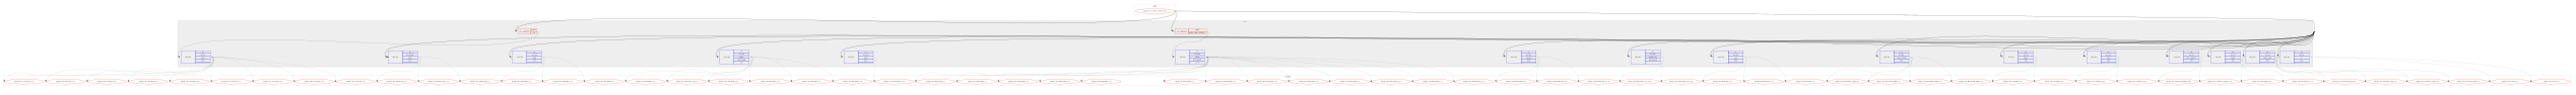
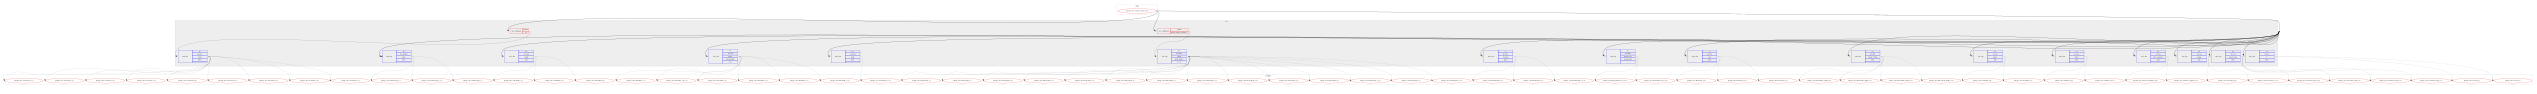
  digraph {
    compound=true
    concentrate=true
    fontname="Playfair Display"
    fontsize=10
    newrank=true
    rankdir=TB
    ranksep=1.5
    node [color=red fontname="Playfair Display" fontsize=10]
    edge [arrowhead=vee fontname="Playfair Display" headport=w style=dotted tailport=e weight=100]
    n1 [label="portage://dev-ros/laser_filters-1.8.6" width=4]
    n2 [color=blue label=<<TABLE BORDER="0" CELLBORDER="1" CELLSPACING="0" CELLPADDING="4" WIDTH="220"><TR><TD ROWSPAN="6" CELLPADDING="30">pack_dep</TD></TR><TR><TD WIDTH="110">no</TD></TR><TR><TD>dev-ros</TD></TR><TR><TD>rostest</TD></TR><TR><TD>none</TD></TR><TR><TD></TD></TR></TABLE>> shape=none]
    n3 [label=<<TABLE BORDER="0" CELLBORDER="1" CELLSPACING="0" CELLPADDING="4"><TR><TD ROWSPAN="3" CELLPADDING="10">use_conditional</TD></TR><TR><TD>positive</TD></TR><TR><TD>test</TD></TR></TABLE>> shape=none]
    n4 [color=blue label=<<TABLE BORDER="0" CELLBORDER="1" CELLSPACING="0" CELLPADDING="4" WIDTH="220"><TR><TD ROWSPAN="6" CELLPADDING="30">pack_dep</TD></TR><TR><TD WIDTH="110">no</TD></TR><TR><TD>dev-python</TD></TR><TR><TD>empy</TD></TR><TR><TD>none</TD></TR><TR><TD></TD></TR></TABLE>> shape=none]
    n5 [color=blue label=<<TABLE BORDER="0" CELLBORDER="1" CELLSPACING="0" CELLPADDING="4" WIDTH="220"><TR><TD ROWSPAN="6" CELLPADDING="30">pack_dep</TD></TR><TR><TD WIDTH="110">no</TD></TR><TR><TD>dev-util</TD></TR><TR><TD>catkin</TD></TR><TR><TD>none</TD></TR><TR><TD></TD></TR></TABLE>> shape=none]
    n6 [color=blue label=<<TABLE BORDER="0" CELLBORDER="1" CELLSPACING="0" CELLPADDING="4" WIDTH="220"><TR><TD ROWSPAN="6" CELLPADDING="30">pack_dep</TD></TR><TR><TD WIDTH="110">no</TD></TR><TR><TD>dev-util</TD></TR><TR><TD>cmake</TD></TR><TR><TD>greaterequal</TD></TR><TR><TD>3.9.6</TD></TR></TABLE>> shape=none]
    n7 [color=blue label=<<TABLE BORDER="0" CELLBORDER="1" CELLSPACING="0" CELLPADDING="4" WIDTH="220"><TR><TD ROWSPAN="6" CELLPADDING="30">pack_dep</TD></TR><TR><TD WIDTH="110">no</TD></TR><TR><TD>sys-devel</TD></TR><TR><TD>make</TD></TR><TR><TD>none</TD></TR><TR><TD></TD></TR></TABLE>> shape=none]
    n8 [color=blue label=<<TABLE BORDER="0" CELLBORDER="1" CELLSPACING="0" CELLPADDING="4" WIDTH="220"><TR><TD ROWSPAN="6" CELLPADDING="30">pack_dep</TD></TR><TR><TD WIDTH="110">no</TD></TR><TR><TD>dev-libs</TD></TR><TR><TD>tinyxml2</TD></TR><TR><TD>none</TD></TR><TR><TD></TD></TR></TABLE>> shape=none]
    n9 [color=blue label=<<TABLE BORDER="0" CELLBORDER="1" CELLSPACING="0" CELLPADDING="4" WIDTH="220"><TR><TD ROWSPAN="6" CELLPADDING="30">pack_dep</TD></TR><TR><TD WIDTH="110">no</TD></TR><TR><TD>dev-lang</TD></TR><TR><TD>python</TD></TR><TR><TD>greaterequal</TD></TR><TR><TD>2.7.5-r2</TD></TR></TABLE>> shape=none]
    n10 [label=<<TABLE BORDER="0" CELLBORDER="1" CELLSPACING="0" CELLPADDING="4"><TR><TD ROWSPAN="3" CELLPADDING="10">use_conditional</TD></TR><TR><TD>positive</TD></TR><TR><TD>python_targets_python2_7</TD></TR></TABLE>> shape=none]
    n11 [color=blue label=<<TABLE BORDER="0" CELLBORDER="1" CELLSPACING="0" CELLPADDING="4" WIDTH="220"><TR><TD ROWSPAN="6" CELLPADDING="30">pack_dep</TD></TR><TR><TD WIDTH="110">no</TD></TR><TR><TD>dev-lang</TD></TR><TR><TD>python-exec</TD></TR><TR><TD>greaterequal</TD></TR><TR><TD>2</TD></TR></TABLE>> shape=none]
    n12 [color=blue label=<<TABLE BORDER="0" CELLBORDER="1" CELLSPACING="0" CELLPADDING="4" WIDTH="220"><TR><TD ROWSPAN="6" CELLPADDING="30">pack_dep</TD></TR><TR><TD WIDTH="110">no</TD></TR><TR><TD>dev-libs</TD></TR><TR><TD>boost</TD></TR><TR><TD>none</TD></TR><TR><TD></TD></TR></TABLE>> shape=none]
    n13 [color=blue label=<<TABLE BORDER="0" CELLBORDER="1" CELLSPACING="0" CELLPADDING="4" WIDTH="220"><TR><TD ROWSPAN="6" CELLPADDING="30">pack_dep</TD></TR><TR><TD WIDTH="110">no</TD></TR><TR><TD>dev-libs</TD></TR><TR><TD>console_bridge</TD></TR><TR><TD>none</TD></TR><TR><TD></TD></TR></TABLE>> shape=none]
    n14 [color=blue label=<<TABLE BORDER="0" CELLBORDER="1" CELLSPACING="0" CELLPADDING="4" WIDTH="220"><TR><TD ROWSPAN="6" CELLPADDING="30">pack_dep</TD></TR><TR><TD WIDTH="110">no</TD></TR><TR><TD>dev-ros</TD></TR><TR><TD>angles</TD></TR><TR><TD>none</TD></TR><TR><TD></TD></TR></TABLE>> shape=none]
    n15 [color=blue label=<<TABLE BORDER="0" CELLBORDER="1" CELLSPACING="0" CELLPADDING="4" WIDTH="220"><TR><TD ROWSPAN="6" CELLPADDING="30">pack_dep</TD></TR><TR><TD WIDTH="110">no</TD></TR><TR><TD>dev-ros</TD></TR><TR><TD>filters</TD></TR><TR><TD>none</TD></TR><TR><TD></TD></TR></TABLE>> shape=none]
    n16 [color=blue label=<<TABLE BORDER="0" CELLBORDER="1" CELLSPACING="0" CELLPADDING="4" WIDTH="220"><TR><TD ROWSPAN="6" CELLPADDING="30">pack_dep</TD></TR><TR><TD WIDTH="110">no</TD></TR><TR><TD>dev-ros</TD></TR><TR><TD>laser_geometry</TD></TR><TR><TD>none</TD></TR><TR><TD></TD></TR></TABLE>> shape=none]
    n17 [color=blue label=<<TABLE BORDER="0" CELLBORDER="1" CELLSPACING="0" CELLPADDING="4" WIDTH="220"><TR><TD ROWSPAN="6" CELLPADDING="30">pack_dep</TD></TR><TR><TD WIDTH="110">no</TD></TR><TR><TD>dev-ros</TD></TR><TR><TD>roscpp</TD></TR><TR><TD>none</TD></TR><TR><TD></TD></TR></TABLE>> shape=none]
    n18 [color=blue label=<<TABLE BORDER="0" CELLBORDER="1" CELLSPACING="0" CELLPADDING="4" WIDTH="220"><TR><TD ROWSPAN="6" CELLPADDING="30">pack_dep</TD></TR><TR><TD WIDTH="110">no</TD></TR><TR><TD>dev-ros</TD></TR><TR><TD>sensor_msgs</TD></TR><TR><TD>none</TD></TR><TR><TD></TD></TR></TABLE>> shape=none]
    n19 [color=blue label=<<TABLE BORDER="0" CELLBORDER="1" CELLSPACING="0" CELLPADDING="4" WIDTH="220"><TR><TD ROWSPAN="6" CELLPADDING="30">pack_dep</TD></TR><TR><TD WIDTH="110">no</TD></TR><TR><TD>dev-ros</TD></TR><TR><TD>tf</TD></TR><TR><TD>none</TD></TR><TR><TD></TD></TR></TABLE>> shape=none]
    n20 [label="portage://dev-ros/rostest-1.13.0" width=4]
    n21 [label="portage://dev-ros/rostest-1.13.1" width=4]
    n22 [label="portage://dev-ros/rostest-1.13.2" width=4]
    n23 [label="portage://dev-ros/rostest-1.13.4" width=4]
    n24 [label="portage://dev-ros/rostest-1.13.5" width=4]
    n25 [label="portage://dev-ros/rostest-1.13.6" width=4]
    n26 [label="portage://dev-ros/rostest-1.14.2" width=4]
    n27 [label="portage://dev-ros/rostest-1.14.3" width=4]
    n28 [label="portage://dev-ros/rostest-9999" width=4]
    n29 [label="portage://dev-python/empy-3.3-r1" width=4]
    n30 [label="portage://dev-python/empy-3.3.2" width=4]
    n31 [label="portage://dev-python/empy-3.3.3" width=4]
    n32 [label="portage://dev-util/catkin-0.7.14" width=4]
    n33 [label="portage://dev-util/catkin-0.7.17" width=4]
    n34 [label="portage://dev-util/catkin-9999" width=4]
    n35 [label="portage://dev-util/cmake-3.13.5" width=4]
    n36 [label="portage://dev-util/cmake-3.14.6" width=4]
    n37 [label="portage://dev-util/cmake-3.14.7" width=4]
    n38 [label="portage://dev-util/cmake-3.15.4" width=4]
    n39 [label="portage://dev-util/cmake-3.15.5" width=4]
    n40 [label="portage://dev-util/cmake-3.16.0_rc3" width=4]
    n41 [label="portage://dev-lang/python-2.7.15" width=4]
    n42 [label="portage://dev-lang/python-2.7.16" width=4]
    n43 [label="portage://dev-lang/python-2.7.17" width=4]
    n44 [label="portage://dev-lang/python-3.5.5" width=4]
+   n45 [label="portage://dev-lang/python-3.5.7" width=4]
    n46 [label="portage://dev-lang/python-3.5.9" width=4]
    n47 [label="portage://dev-lang/python-3.6.5" width=4]
    n48 [label="portage://dev-lang/python-3.6.9" width=4]
    n49 [label="portage://dev-lang/python-3.7.2" width=4]
    n50 [label="portage://dev-lang/python-3.7.3" width=4]
    n51 [label="portage://dev-lang/python-3.7.4-r1" width=4]
    n52 [label="portage://dev-lang/python-3.7.5" width=4]
    n53 [label="portage://dev-lang/python-3.7.5-r1" width=4]
    n54 [label="portage://dev-lang/python-3.8.0" width=4]
    n55 [label="portage://sys-devel/make-4.2.1-r4" width=4]
    n56 [label="portage://dev-lang/python-exec-2.4.6-r1" width=4]
    n57 [label="portage://dev-lang/targets-exec-9999" width=4]
    n58 [label="portage://dev-libs/boost-1.65.0" width=4]
    n59 [label="portage://dev-libs/boost-1.70.0" width=4]
    n60 [label="portage://dev-libs/boost-1.71.0" width=4]
    n61 [label="portage://dev-libs/console_bridge-0.4.0" width=4]
    n62 [label="portage://dev-libs/console_bridge-0.4.2" width=4]
    n63 [label="portage://dev-libs/console_bridge-0.4.3" width=4]
    n64 [label="portage://dev-libs/console_bridge-9999" width=4]
    n65 [label="portage://dev-libs/tinyxml2-6.2.0" width=4]
    n66 [label="portage://dev-libs/tinyxml2-7.0.1-r1" width=4]
    n67 [label="portage://dev-libs/tinyxml2-7.1.0" width=4]
    n68 [label="portage://dev-ros/angles-1.9.11" width=4]
    n69 [label="portage://dev-ros/angles-9999" width=4]
    n70 [label="portage://dev-ros/filters-1.8.1-r1" width=4]
    n71 [label="portage://dev-ros/filters-9999" width=4]
    n72 [label="portage://dev-ros/laser_geometry-1.6.4" width=4]
    n73 [label="portage://dev-ros/laser_geometry-9999" width=4]
    n74 [label="portage://dev-ros/roscpp-1.14.3-r1" width=4]
    n75 [label="portage://dev-ros/roscpp-9999" width=4]
    n76 [label="portage://dev-ros/sensor_msgs-1.12.5" width=4]
    n77 [label="portage://dev-ros/sensor_msgs-1.12.6" width=4]
    n78 [label="portage://dev-ros/sensor_msgs-1.12.7" width=4]
    n79 [label="portage://dev-ros/sensor_msgs-9999" width=4]
    n80 [label="portage://dev-ros/tf-1.12.0" width=4]
    n81 [label="portage://dev-ros/tf-9499" width=4]
    subgraph cluster_1 {
      color=gray
      label=<<i>ebuild</i>>
      rank=same
      n1
    }
    subgraph cluster_2 {
      color=gray
      label=<<i>dependencies</i>>
      subgraph cluster_3 {
        color=gray
        fillcolor="#eeeeee"
        label=<<i>compile</i>>
        style=filled
        subgraph sub_4 {
          color=gray
          fillcolor="#eeeeee"
          label=<<i>compile</i>>
          style=filled
          n3
          subgraph sub_5 {
            color=gray
            fillcolor="#eeeeee"
            label=<<i>compile</i>>
            style=filled
            n2
          }
        }
        subgraph sub_6 {
          color=gray
          fillcolor="#eeeeee"
          label=<<i>compile</i>>
          style=filled
          n4
        }
        subgraph sub_7 {
          color=gray
          fillcolor="#eeeeee"
          label=<<i>compile</i>>
          style=filled
          n5
        }
        subgraph sub_8 {
          color=gray
          fillcolor="#eeeeee"
          label=<<i>compile</i>>
          style=filled
          n6
        }
        subgraph sub_9 {
          color=gray
          fillcolor="#eeeeee"
          label=<<i>compile</i>>
          style=filled
          n7
        }
      }
      subgraph cluster_10 {
        color=gray
        fillcolor="#eeeeee"
        label=<<i>compile and run</i>>
        style=filled
        subgraph sub_11 {
          color=gray
          fillcolor="#eeeeee"
          label=<<i>compile and run</i>>
          style=filled
          n8
        }
        subgraph sub_12 {
          color=gray
          fillcolor="#eeeeee"
          label=<<i>compile and run</i>>
          style=filled
          n10
          subgraph sub_13 {
            color=gray
            fillcolor="#eeeeee"
            label=<<i>compile and run</i>>
            style=filled
            n9
          }
        }
        subgraph sub_14 {
          color=gray
          fillcolor="#eeeeee"
          label=<<i>compile and run</i>>
          style=filled
          n11
        }
        subgraph sub_15 {
          color=gray
          fillcolor="#eeeeee"
          label=<<i>compile and run</i>>
          style=filled
          n12
        }
        subgraph sub_16 {
          color=gray
          fillcolor="#eeeeee"
          label=<<i>compile and run</i>>
          style=filled
          n13
        }
        subgraph sub_17 {
          color=gray
          fillcolor="#eeeeee"
          label=<<i>compile and run</i>>
          style=filled
          n14
        }
        subgraph sub_18 {
          color=gray
          fillcolor="#eeeeee"
          label=<<i>compile and run</i>>
          style=filled
          n15
        }
        subgraph sub_19 {
          color=gray
          fillcolor="#eeeeee"
          label=<<i>compile and run</i>>
          style=filled
          n16
        }
        subgraph sub_20 {
          color=gray
          fillcolor="#eeeeee"
          label=<<i>compile and run</i>>
          style=filled
          n17
        }
        subgraph sub_21 {
          color=gray
          fillcolor="#eeeeee"
          label=<<i>compile and run</i>>
          style=filled
          n18
        }
        subgraph sub_22 {
          color=gray
          fillcolor="#eeeeee"
          label=<<i>compile and run</i>>
          style=filled
          n19
        }
      }
      subgraph cluster_23 {
        color=gray
        fillcolor="#eeeeee"
        label=<<i>run</i>>
        style=filled
      }
    }
    subgraph cluster_24 {
      color=gray
      label=<<i>candidates</i>>
      rank=same
      subgraph sub_25 {
        color=black
        label=<<i>candidates</i>>
        nodesep=1
        rank=same
        n20
        n21
        n22
        n23
        n24
        n25
        n26
        n27
        n28
      }
      subgraph sub_26 {
        color=black
        label=<<i>candidates</i>>
        nodesep=1
        rank=same
        n29
        n30
        n31
      }
      subgraph sub_27 {
        color=black
        label=<<i>candidates</i>>
        nodesep=1
        rank=same
        n32
        n33
        n34
      }
      subgraph sub_28 {
        color=black
        label=<<i>candidates</i>>
        nodesep=1
        rank=same
        n35
        n36
        n37
        n38
        n39
        n40
      }
      subgraph sub_29 {
        color=black
        label=<<i>candidates</i>>
        nodesep=1
        rank=same
        n41
        n42
        n43
        n44
+       n45
        n46
        n47
        n48
        n49
        n50
        n51
        n52
        n53
        n54
      }
      subgraph sub_30 {
        color=black
        label=<<i>candidates</i>>
        nodesep=1
        rank=same
        n55
      }
      subgraph sub_31 {
        color=black
        label=<<i>candidates</i>>
        nodesep=1
        rank=same
        n56
        n57
      }
      subgraph sub_32 {
        color=black
        label=<<i>candidates</i>>
        nodesep=1
        rank=same
        n58
        n59
        n60
      }
      subgraph sub_33 {
        color=black
        label=<<i>candidates</i>>
        nodesep=1
        rank=same
        n61
        n62
        n63
        n64
      }
      subgraph sub_34 {
        color=black
        label=<<i>candidates</i>>
        nodesep=1
        rank=same
        n65
        n66
        n67
      }
      subgraph sub_35 {
        color=black
        label=<<i>candidates</i>>
        nodesep=1
        rank=same
        n68
        n69
      }
      subgraph sub_36 {
        color=black
        label=<<i>candidates</i>>
        nodesep=1
        rank=same
        n70
        n71
      }
      subgraph sub_37 {
        color=black
        label=<<i>candidates</i>>
        nodesep=1
        rank=same
        n72
        n73
      }
      subgraph sub_38 {
        color=black
        label=<<i>candidates</i>>
        nodesep=1
        rank=same
        n74
        n75
      }
      subgraph sub_39 {
        color=black
        label=<<i>candidates</i>>
        nodesep=1
        rank=same
        n76
        n77
        n78
        n79
      }
      subgraph sub_40 {
        color=black
        label=<<i>candidates</i>>
        nodesep=1
        rank=same
        n80
        n81
      }
    }
    n1 -> n3 [style=solid weight=20]
    n1 -> n4 [style=solid weight=20]
    n1 -> n5 [style=solid weight=20]
    n1 -> n6 [style=solid weight=20]
    n1 -> n7 [style=solid weight=20]
    n1 -> n8 [arrowhead=odotvee style=solid weight=20]
    n1 -> n10 [arrowhead=odotvee style=solid weight=20]
    n1 -> n11 [arrowhead=odotvee style=solid weight=20]
    n1 -> n12 [arrowhead=odotvee style=solid weight=20]
    n1 -> n13 [arrowhead=odotvee style=solid weight=20]
    n1 -> n14 [arrowhead=odotvee style=solid weight=20]
    n1 -> n15 [arrowhead=odotvee style=solid weight=20]
    n1 -> n16 [arrowhead=odotvee style=solid weight=20]
    n1 -> n17 [arrowhead=odotvee style=solid weight=20]
    n1 -> n18 [arrowhead=odotvee style=solid weight=20]
    n1 -> n19 [arrowhead=odotvee style=solid weight=20]
    n2 -> n20
    n2 -> n21
    n2 -> n22
    n2 -> n23
    n2 -> n24
    n2 -> n25
    n2 -> n26
    n2 -> n27
    n2 -> n28
    n3 -> n2 [style=dashed weight=20]
    n4 -> n29
    n4 -> n30
    n4 -> n31
    n5 -> n32
    n5 -> n33
    n5 -> n34
    n6 -> n35
    n6 -> n36
    n6 -> n37
    n6 -> n38
    n6 -> n39
    n6 -> n40
    n7 -> n55
    n8 -> n65
    n8 -> n66
    n8 -> n67
    n9 -> n41
    n9 -> n42
    n9 -> n43
    n9 -> n44
+   n9 -> n45
    n9 -> n46
    n9 -> n47
    n9 -> n48
    n9 -> n49
    n9 -> n50
    n9 -> n51
    n9 -> n52
    n9 -> n53
    n9 -> n54
    n10 -> n9 [style=dashed weight=20]
    n11 -> n56
    n11 -> n57
    n12 -> n58
    n12 -> n59
    n12 -> n60
    n13 -> n61
    n13 -> n62
    n13 -> n63
    n13 -> n64
    n14 -> n68
    n14 -> n69
    n15 -> n70
    n15 -> n71
    n16 -> n72
    n16 -> n73
    n17 -> n74
    n17 -> n75
    n18 -> n76
    n18 -> n77
    n18 -> n78
    n18 -> n79
    n19 -> n80
    n19 -> n81
  }
